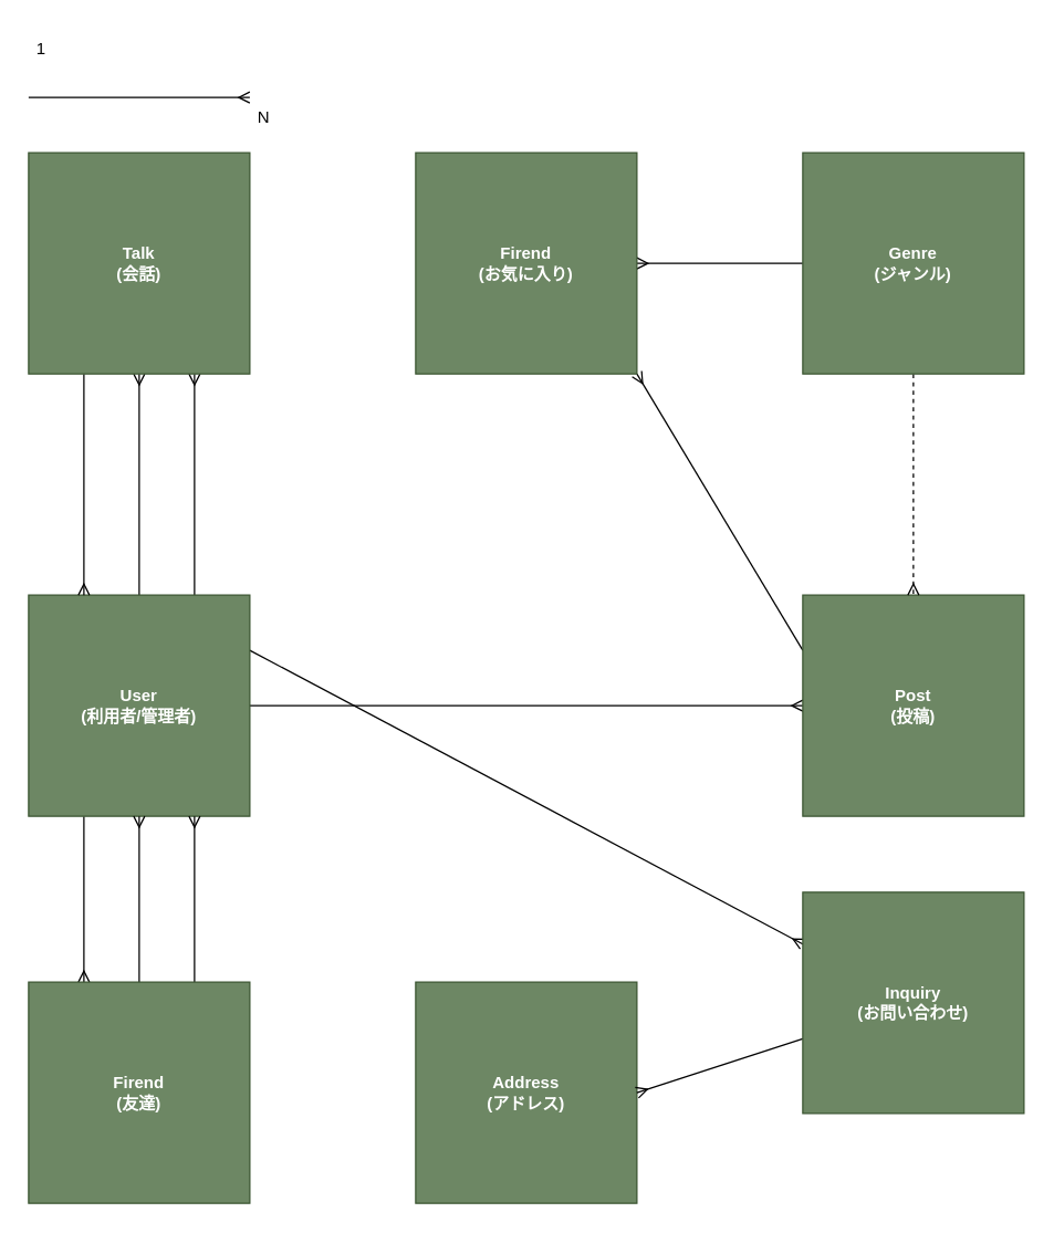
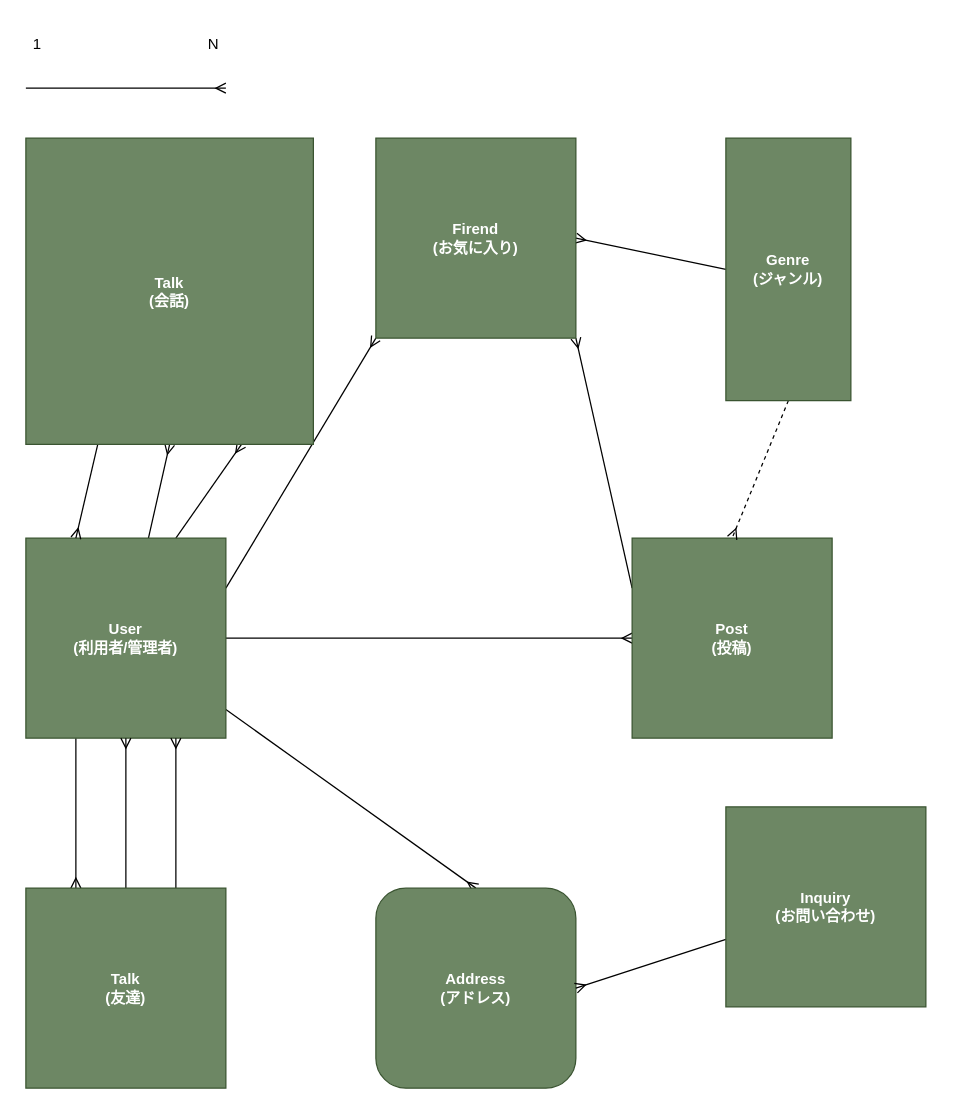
  <mxCell id="0" />
  <mxCell id="1" parent="0" />
- <mxCell id="2" style="edgeStyle=none;html=1;exitX=1;exitY=0.25;exitDx=0;exitDy=0;endArrow=ERmany;endFill=0;" edge="1" parent="1" source="8" target="17"><mxGeometry relative="1" as="geometry" /></mxCell>
+ <mxCell id="2" style="edgeStyle=none;html=1;exitX=1;exitY=0.25;exitDx=0;exitDy=0;entryX=0;entryY=1;entryDx=0;entryDy=0;endArrow=ERmany;endFill=0;" edge="1" parent="1" source="8" target="14"><mxGeometry relative="1" as="geometry" /></mxCell>
  <mxCell id="3" style="edgeStyle=none;html=1;entryX=0;entryY=0.5;entryDx=0;entryDy=0;endArrow=ERmany;endFill=0;" edge="1" parent="1" source="8" target="10"><mxGeometry relative="1" as="geometry" /></mxCell>
+ <mxCell id="4" style="edgeStyle=none;html=1;entryX=0.5;entryY=0;entryDx=0;entryDy=0;endArrow=ERmany;endFill=0;" edge="1" parent="1" source="8" target="15"><mxGeometry relative="1" as="geometry" /></mxCell>
  <mxCell id="5" style="edgeStyle=none;html=1;exitX=0.75;exitY=0;exitDx=0;exitDy=0;entryX=0.75;entryY=1;entryDx=0;entryDy=0;endArrow=ERmany;endFill=0;" edge="1" parent="1" source="8" target="19"><mxGeometry relative="1" as="geometry" /></mxCell>
  <mxCell id="6" style="edgeStyle=none;html=1;exitX=0.25;exitY=1;exitDx=0;exitDy=0;entryX=0.25;entryY=0;entryDx=0;entryDy=0;endArrow=ERmany;endFill=0;" edge="1" parent="1" source="8" target="22"><mxGeometry relative="1" as="geometry" /></mxCell>
  <mxCell id="7" style="edgeStyle=none;html=1;entryX=0.5;entryY=1;entryDx=0;entryDy=0;endArrow=ERmany;endFill=0;" edge="1" parent="1" source="8" target="19"><mxGeometry relative="1" as="geometry" /></mxCell>
  <mxCell id="8" value="User&lt;br&gt;(利用者/管理者)" style="whiteSpace=wrap;html=1;aspect=fixed;fillColor=#6d8764;fontColor=#ffffff;strokeColor=#3A5431;fontStyle=1" vertex="1" parent="1"><mxGeometry x="20" y="430" width="160" height="160" as="geometry" /></mxCell>
  <mxCell id="9" style="edgeStyle=none;html=1;exitX=0;exitY=0.25;exitDx=0;exitDy=0;entryX=1;entryY=1;entryDx=0;entryDy=0;endArrow=ERmany;endFill=0;" edge="1" parent="1" source="10" target="14"><mxGeometry relative="1" as="geometry" /></mxCell>
- <mxCell id="10" value="Post&lt;br&gt;(投稿)" style="whiteSpace=wrap;html=1;aspect=fixed;fillColor=#6d8764;fontColor=#ffffff;strokeColor=#3A5431;fontStyle=1" vertex="1" parent="1"><mxGeometry x="580" y="430" width="160" height="160" as="geometry" /></mxCell>
+ <mxCell id="10" value="Post&lt;br&gt;(投稿)" style="whiteSpace=wrap;html=1;aspect=fixed;fillColor=#6d8764;fontColor=#ffffff;strokeColor=#3A5431;fontStyle=1" vertex="1" parent="1"><mxGeometry x="505" y="430" width="160" height="160" as="geometry" /></mxCell>
  <mxCell id="11" style="edgeStyle=none;html=1;exitX=0;exitY=0.5;exitDx=0;exitDy=0;entryX=1;entryY=0.5;entryDx=0;entryDy=0;endArrow=ERmany;endFill=0;" edge="1" parent="1" source="13" target="14"><mxGeometry relative="1" as="geometry" /></mxCell>
  <mxCell id="12" style="edgeStyle=none;html=1;exitX=0.5;exitY=1;exitDx=0;exitDy=0;entryX=0.5;entryY=0;entryDx=0;entryDy=0;endArrow=ERmany;endFill=0;dashed=1;" edge="1" parent="1" source="13" target="10"><mxGeometry relative="1" as="geometry" /></mxCell>
- <mxCell id="13" value="Genre&lt;br&gt;(ジャンル)" style="whiteSpace=wrap;html=1;aspect=fixed;fillColor=#6d8764;fontColor=#ffffff;strokeColor=#3A5431;fontStyle=1" vertex="1" parent="1"><mxGeometry x="580" y="110" width="160" height="160" as="geometry" /></mxCell>
+ <mxCell id="13" value="Genre&lt;br&gt;(ジャンル)" style="whiteSpace=wrap;html=1;aspect=fixed;fillColor=#6d8764;fontColor=#ffffff;strokeColor=#3A5431;fontStyle=1" vertex="1" parent="1"><mxGeometry x="580" y="110" width="100" height="210" as="geometry" /></mxCell>
  <mxCell id="14" value="Firend&lt;br&gt;(お気に入り)" style="whiteSpace=wrap;html=1;aspect=fixed;fillColor=#6d8764;fontColor=#ffffff;strokeColor=#3A5431;fontStyle=1" vertex="1" parent="1"><mxGeometry x="300" y="110" width="160" height="160" as="geometry" /></mxCell>
- <mxCell id="15" value="Address&lt;br&gt;(アドレス)" style="whiteSpace=wrap;html=1;aspect=fixed;fillColor=#6d8764;fontColor=#ffffff;strokeColor=#3A5431;fontStyle=1" vertex="1" parent="1"><mxGeometry x="300" y="710" width="160" height="160" as="geometry" /></mxCell>
+ <mxCell id="15" value="Address&lt;br&gt;(アドレス)" style="whiteSpace=wrap;html=1;aspect=fixed;fillColor=#6d8764;fontColor=#ffffff;strokeColor=#3A5431;fontStyle=1;rounded=1;" vertex="1" parent="1"><mxGeometry x="300" y="710" width="160" height="160" as="geometry" /></mxCell>
  <mxCell id="16" style="edgeStyle=none;html=1;entryX=1;entryY=0.5;entryDx=0;entryDy=0;endArrow=ERmany;endFill=0;" edge="1" parent="1" source="17" target="15"><mxGeometry relative="1" as="geometry" /></mxCell>
  <mxCell id="17" value="Inquiry&lt;br&gt;(お問い合わせ)" style="whiteSpace=wrap;html=1;aspect=fixed;fillColor=#6d8764;fontColor=#ffffff;strokeColor=#3A5431;fontStyle=1" vertex="1" parent="1"><mxGeometry x="580" y="645" width="160" height="160" as="geometry" /></mxCell>
  <mxCell id="18" style="edgeStyle=none;html=1;entryX=0.25;entryY=0;entryDx=0;entryDy=0;exitX=0.25;exitY=1;exitDx=0;exitDy=0;endArrow=ERmany;endFill=0;" edge="1" parent="1" source="19" target="8"><mxGeometry relative="1" as="geometry" /></mxCell>
- <mxCell id="19" value="Talk&lt;br&gt;(会話)" style="whiteSpace=wrap;html=1;aspect=fixed;fillColor=#6d8764;fontColor=#ffffff;strokeColor=#3A5431;fontStyle=1" vertex="1" parent="1"><mxGeometry x="20" y="110" width="160" height="160" as="geometry" /></mxCell>
+ <mxCell id="19" value="Talk&lt;br&gt;(会話)" style="whiteSpace=wrap;html=1;aspect=fixed;fillColor=#6d8764;fontColor=#ffffff;strokeColor=#3A5431;fontStyle=1" vertex="1" parent="1"><mxGeometry x="20" y="110" width="230" height="245" as="geometry" /></mxCell>
  <mxCell id="20" style="edgeStyle=none;html=1;exitX=0.75;exitY=0;exitDx=0;exitDy=0;entryX=0.75;entryY=1;entryDx=0;entryDy=0;endArrow=ERmany;endFill=0;" edge="1" parent="1" source="22" target="8"><mxGeometry relative="1" as="geometry" /></mxCell>
  <mxCell id="21" style="edgeStyle=none;html=1;entryX=0.5;entryY=1;entryDx=0;entryDy=0;endArrow=ERmany;endFill=0;" edge="1" parent="1" source="22" target="8"><mxGeometry relative="1" as="geometry" /></mxCell>
- <mxCell id="22" value="Firend&lt;br&gt;(友達)" style="whiteSpace=wrap;html=1;aspect=fixed;fillColor=#6d8764;fontColor=#ffffff;strokeColor=#3A5431;fontStyle=1" vertex="1" parent="1"><mxGeometry x="20" y="710" width="160" height="160" as="geometry" /></mxCell>
+ <mxCell id="22" value="Talk&lt;br&gt;(友達)" style="whiteSpace=wrap;html=1;aspect=fixed;fillColor=#6d8764;fontColor=#ffffff;strokeColor=#3A5431;fontStyle=1" vertex="1" parent="1"><mxGeometry x="20" y="710" width="160" height="160" as="geometry" /></mxCell>
  <mxCell id="23" style="edgeStyle=none;html=1;endArrow=ERmany;endFill=0;" edge="1" parent="1"><mxGeometry relative="1" as="geometry"><mxPoint x="20" y="70" as="sourcePoint" /><mxPoint x="180" y="70" as="targetPoint" /></mxGeometry></mxCell>
  <mxCell id="24" value="1" style="text;strokeColor=none;fillColor=none;align=left;verticalAlign=middle;spacingLeft=4;spacingRight=4;overflow=hidden;points=[[0,0.5],[1,0.5]];portConstraint=eastwest;rotatable=0;whiteSpace=wrap;html=1;" vertex="1" parent="1"><mxGeometry x="20" y="20" width="80" height="30" as="geometry" /></mxCell>
- <mxCell id="25" value="N" style="text;strokeColor=none;fillColor=none;align=left;verticalAlign=middle;spacingLeft=4;spacingRight=4;overflow=hidden;points=[[0,0.5],[1,0.5]];portConstraint=eastwest;rotatable=0;whiteSpace=wrap;html=1;" vertex="1" parent="1"><mxGeometry x="180" y="70" width="80" height="30" as="geometry" /></mxCell>
+ <mxCell id="25" value="N" style="text;strokeColor=none;fillColor=none;align=left;verticalAlign=middle;spacingLeft=4;spacingRight=4;overflow=hidden;points=[[0,0.5],[1,0.5]];portConstraint=eastwest;rotatable=0;whiteSpace=wrap;html=1;" vertex="1" parent="1"><mxGeometry x="160" y="20" width="80" height="30" as="geometry" /></mxCell>
